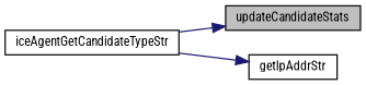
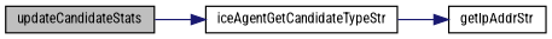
  digraph {
    fontname="Roboto Condensed"
    rankdir=LR
    node [color=black fillcolor=white fontname="Roboto Condensed" fontsize=10 shape=record style=filled]
    edge [color=midnightblue fontname="Roboto Condensed" fontsize=10 labelfontname=Helvetica labelfontsize=10 style=solid]
    n1 [fillcolor=grey75 fontcolor=black height=0.2 label=updateCandidateStats width=0.4]
    n2 [height=0.2 label=iceAgentGetCandidateTypeStr width=0.4]
    n3 [height=0.2 label=getIpAddrStr width=0.4]
-   n2 -> n1
+   n1 -> n2
    n2 -> n3
  }
